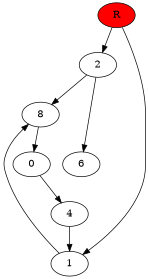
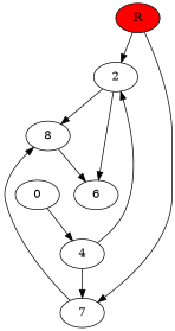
  digraph {
    2
    6
    8
    n4 [label=0]
    4
-   7 [label=1]
+   7
    R [fillcolor="#ff0000" style=filled]
    2 -> 6
    2 -> 8
-   8 -> n4
+   8 -> 6
    n4 -> 4
+   4 -> 2
    4 -> 7
    7 -> 8
    R -> 2
    R -> 7
  }
